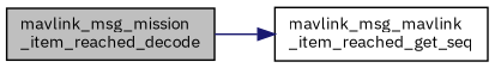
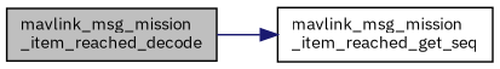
  digraph {
    rankdir=LR
    fontname="IBM Plex Sans"
    node [color=black fontname="IBM Plex Sans" fontsize=10 shape=record style=filled]
    n1 [fillcolor=grey75 fontcolor=black height=0.2 label="mavlink_msg_mission\l_item_reached_decode" width=0.4]
-   n2 [fillcolor=white height=0.2 label="mavlink_msg_mavlink\l_item_reached_get_seq" width=0.4]
+   n2 [fillcolor=white height=0.2 label="mavlink_msg_mission\l_item_reached_get_seq" width=0.4]
    n1 -> n2 [color=midnightblue fontname="IBM Plex Sans" fontsize=10 labelfontname=Helvetica labelfontsize=10 style=solid]
  }
